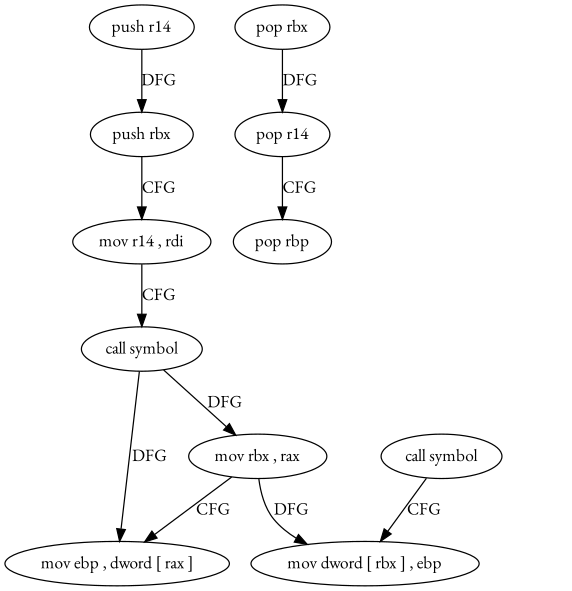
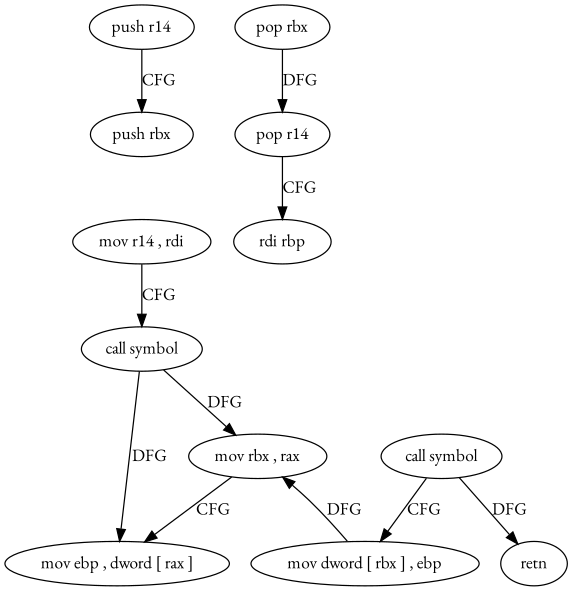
  digraph {
    fontname="EB Garamond"
    node [fontname="EB Garamond"]
    edge [fontname="EB Garamond"]
    n1 [label="push r14"]
    n2 [label="push rbx"]
    n3 [label="mov r14 , rdi"]
    n4 [label="call symbol"]
    n5 [label="mov rbx , rax"]
    n6 [label="mov ebp , dword [ rax ]"]
    n7 [label="mov dword [ rbx ] , ebp"]
    n8 [label="call symbol"]
+   n9 [label=retn]
    n10 [label="pop rbx"]
    n11 [label="pop r14"]
-   n12 [label="pop rbp"]
-   n1 -> n2 [label=DFG]
-   n2 -> n3 [label=CFG]
+   n12 [label="rdi rbp"]
+   n1 -> n2 [label=CFG]
    n3 -> n4 [label=CFG]
    n4 -> n5 [label=DFG]
    n4 -> n6 [label=DFG]
    n5 -> n6 [label=CFG]
-   n5 -> n7 [label=DFG]
+   n7 -> n5 [label=DFG]
    n8 -> n7 [label=CFG]
+   n8 -> n9 [label=DFG]
    n10 -> n11 [label=DFG]
    n11 -> n12 [label=CFG]
  }
